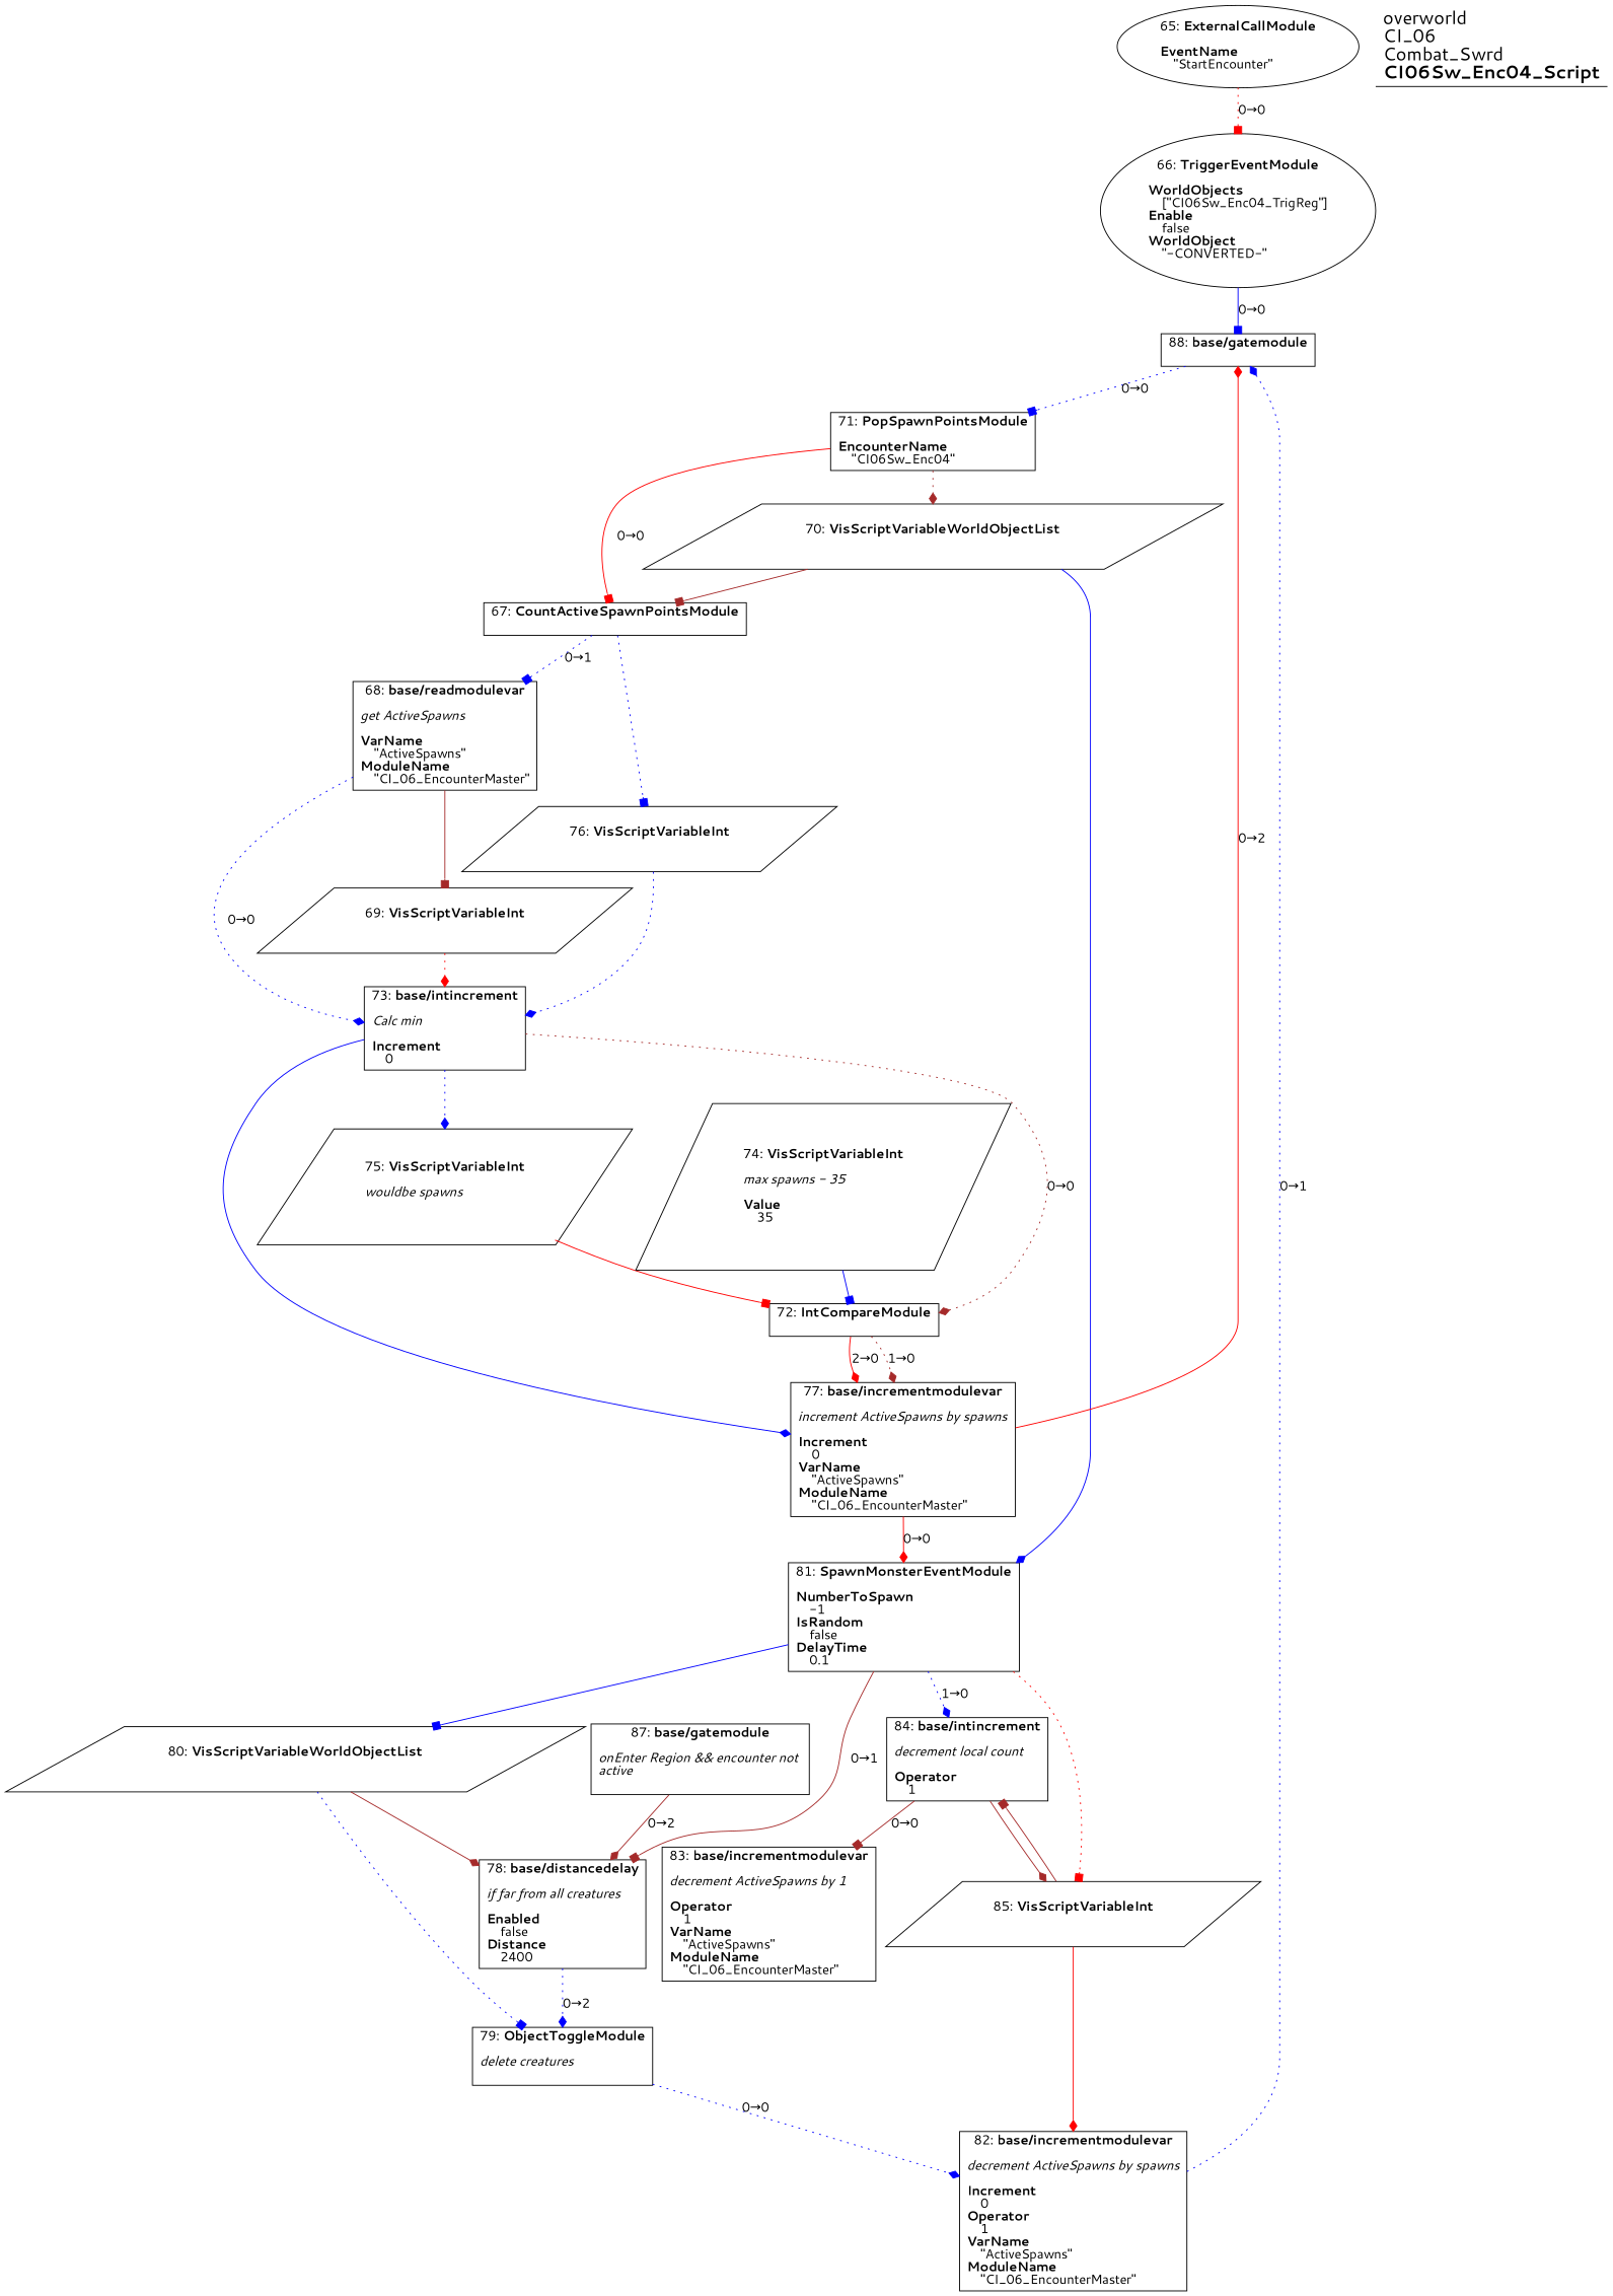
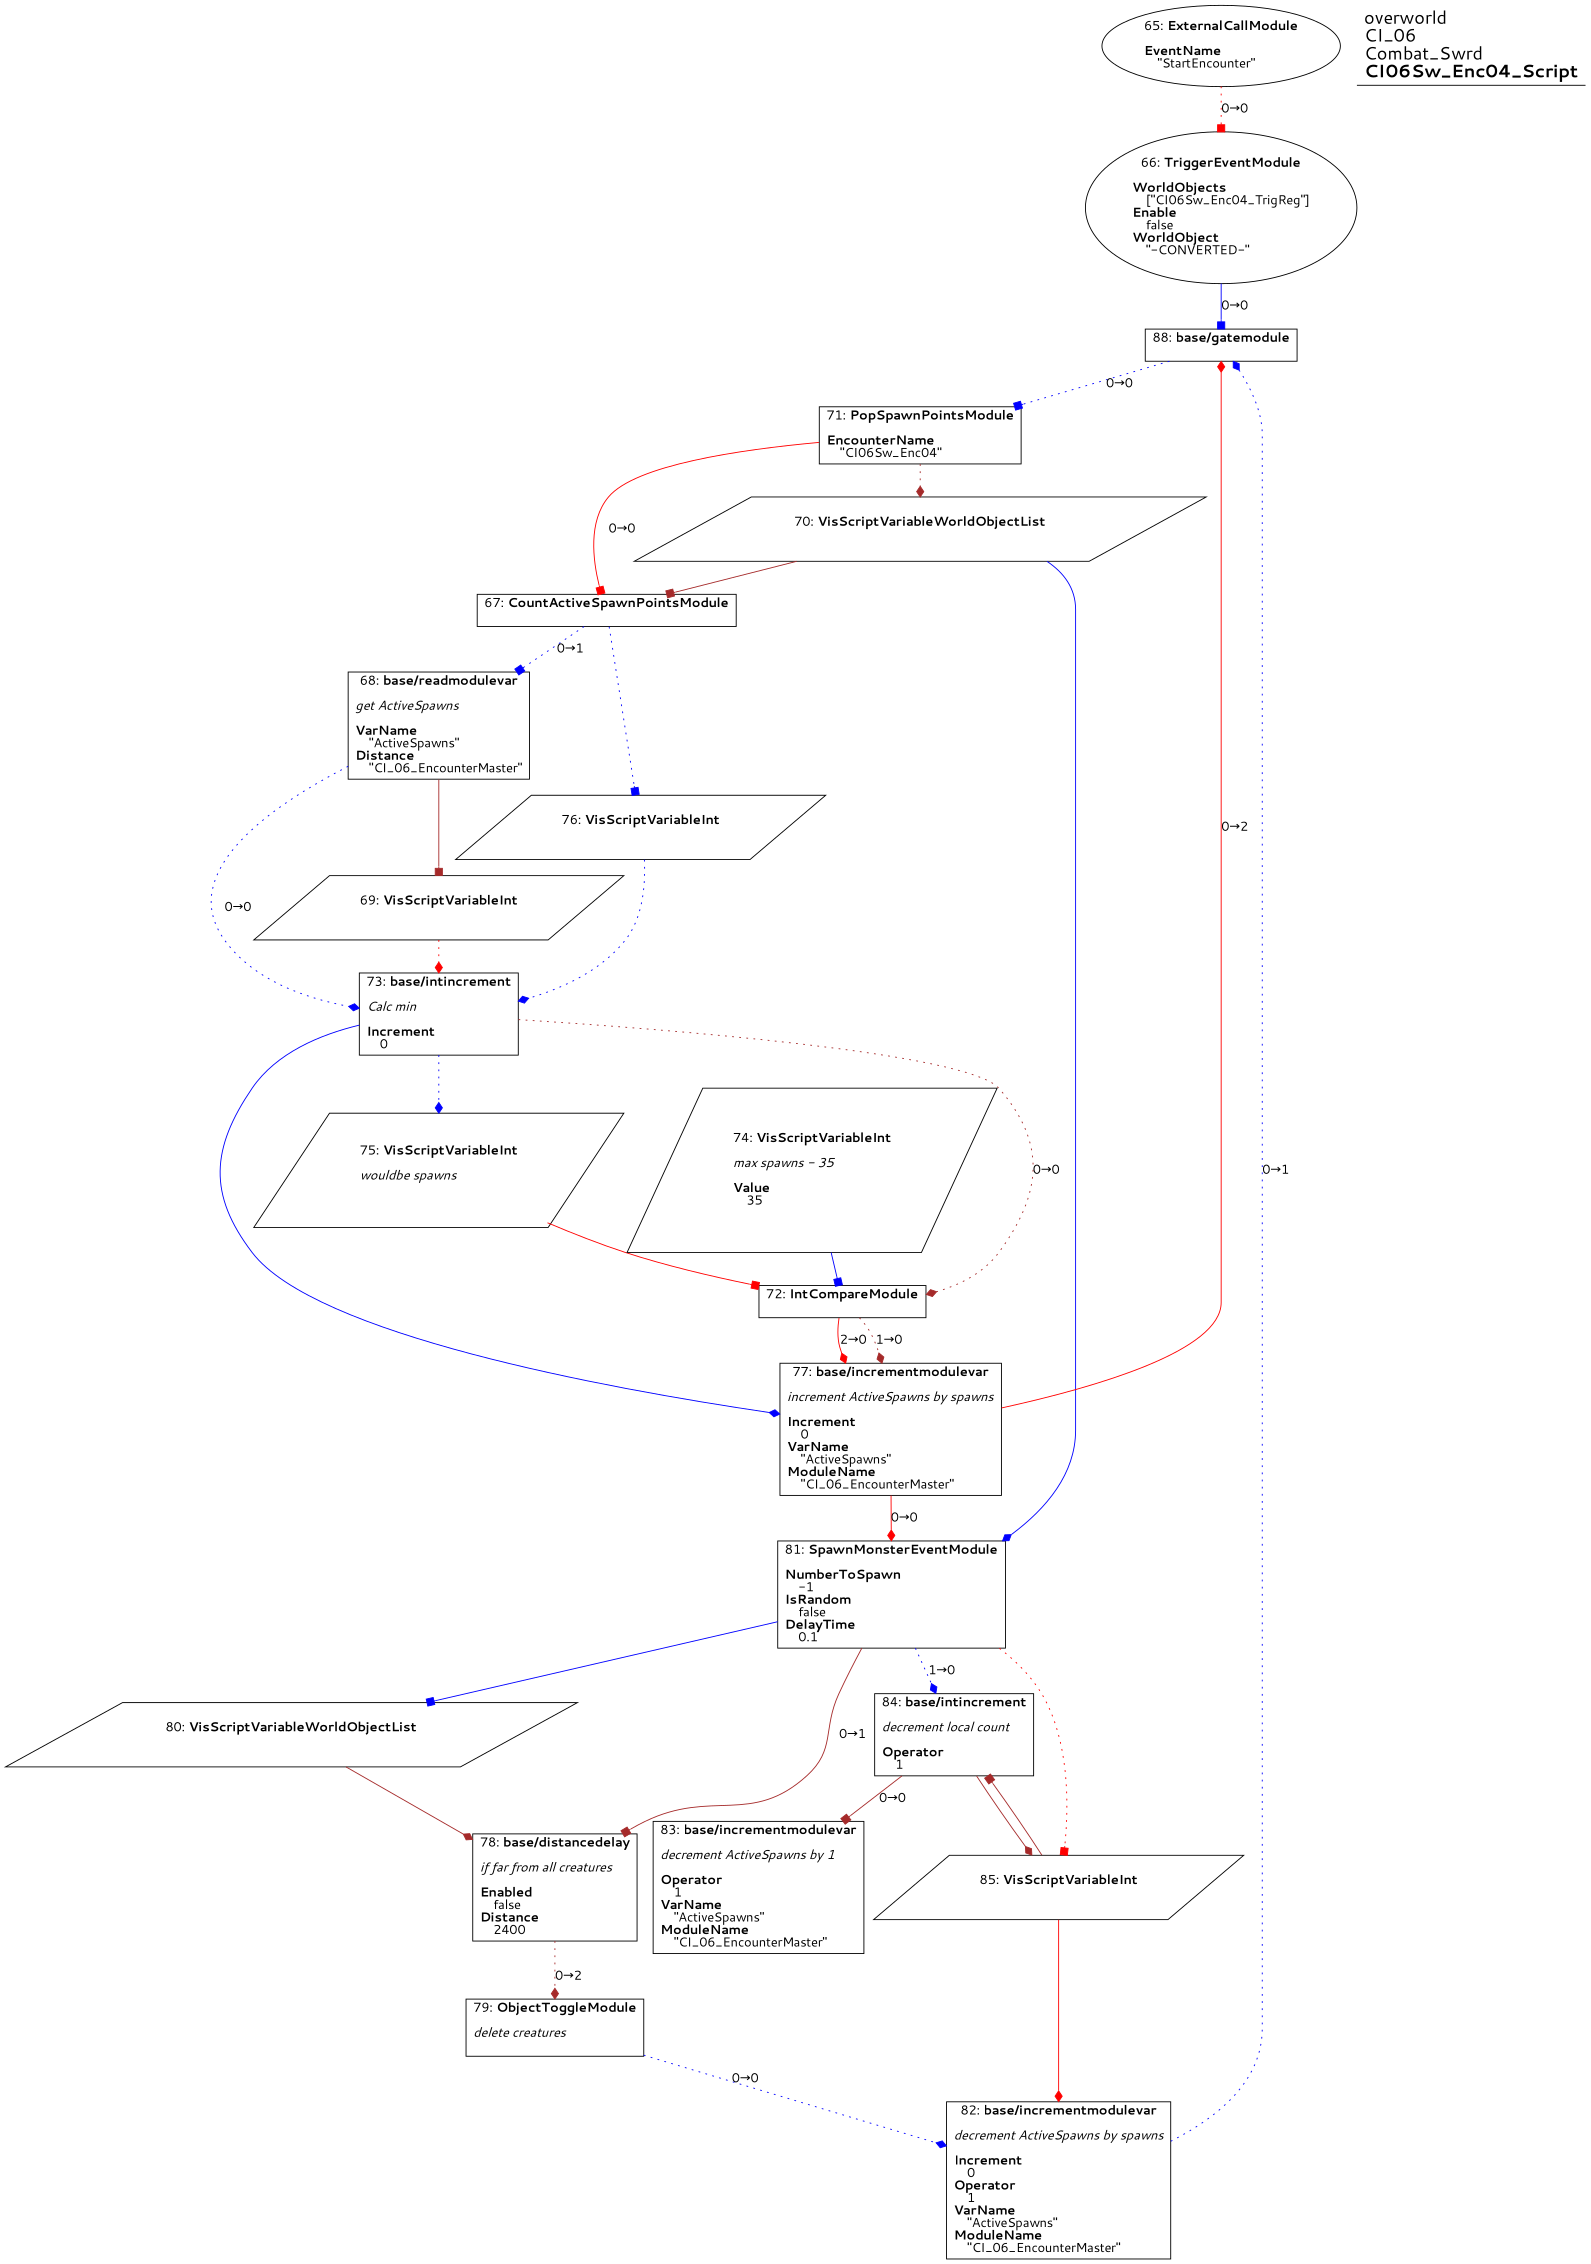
  digraph {
    fontname="Segoe UI"
    splines=spline
    node [fontname="Segoe UI" shape=box]
    edge [arrowhead=diamond color=blue fontname="Segoe UI" style=solid]
    n1 [label=<65: <b>ExternalCallModule</b><br/><br/><b>EventName</b><br align="left"/>    &quot;StartEncounter&quot;<br align="left"/>> shape=oval]
    n2 [label=<66: <b>TriggerEventModule</b><br/><br/><b>WorldObjects</b><br align="left"/>    [&quot;CI06Sw_Enc04_TrigReg&quot;]<br align="left"/><b>Enable</b><br align="left"/>    false<br align="left"/><b>WorldObject</b><br align="left"/>    &quot;-CONVERTED-&quot;<br align="left"/>> shape=oval]
    n3 [label=<88: <b>base/gatemodule</b><br/><br/>>]
    n4 [label=<71: <b>PopSpawnPointsModule</b><br/><br/><b>EncounterName</b><br align="left"/>    &quot;CI06Sw_Enc04&quot;<br align="left"/>>]
    n5 [label=<67: <b>CountActiveSpawnPointsModule</b><br/><br/>>]
    n6 [label=<70: <b>VisScriptVariableWorldObjectList</b><br/><br/>> shape=parallelogram]
-   n7 [label=<87: <b>base/gatemodule</b><br/><br/><i>onEnter Region &amp;&amp; encounter not <br align="left"/>active<br align="left"/></i><br align="left"/>>]
    n8 [label=<78: <b>base/distancedelay</b><br/><br/><i>if far from all creatures<br align="left"/></i><br align="left"/><b>Enabled</b><br align="left"/>    false<br align="left"/><b>Distance</b><br align="left"/>    2400<br align="left"/>>]
-   n9 [label=<68: <b>base/readmodulevar</b><br/><br/><i>get ActiveSpawns<br align="left"/></i><br align="left"/><b>VarName</b><br align="left"/>    &quot;ActiveSpawns&quot;<br align="left"/><b>ModuleName</b><br align="left"/>    &quot;CI_06_EncounterMaster&quot;<br align="left"/>>]
+   n9 [label=<68: <b>base/readmodulevar</b><br/><br/><i>get ActiveSpawns<br align="left"/></i><br align="left"/><b>VarName</b><br align="left"/>    &quot;ActiveSpawns&quot;<br align="left"/><b>Distance</b><br align="left"/>    &quot;CI_06_EncounterMaster&quot;<br align="left"/>>]
    n10 [label=<76: <b>VisScriptVariableInt</b><br/><br/>> shape=parallelogram]
    n11 [label=<73: <b>base/intincrement</b><br/><br/><i>Calc min<br align="left"/></i><br align="left"/><b>Increment</b><br align="left"/>    0<br align="left"/>>]
    n12 [label=<69: <b>VisScriptVariableInt</b><br/><br/>> shape=parallelogram]
    n13 [label=<77: <b>base/incrementmodulevar</b><br/><br/><i>increment ActiveSpawns by spawns<br align="left"/></i><br align="left"/><b>Increment</b><br align="left"/>    0<br align="left"/><b>VarName</b><br align="left"/>    &quot;ActiveSpawns&quot;<br align="left"/><b>ModuleName</b><br align="left"/>    &quot;CI_06_EncounterMaster&quot;<br align="left"/>>]
    n14 [label=<72: <b>IntCompareModule</b><br/><br/>>]
    n15 [label=<75: <b>VisScriptVariableInt</b><br/><br/><i>wouldbe spawns<br align="left"/></i><br align="left"/>> shape=parallelogram]
    n16 [label=<81: <b>SpawnMonsterEventModule</b><br/><br/><b>NumberToSpawn</b><br align="left"/>    -1<br align="left"/><b>IsRandom</b><br align="left"/>    false<br align="left"/><b>DelayTime</b><br align="left"/>    0.1<br align="left"/>>]
    n17 [label=<80: <b>VisScriptVariableWorldObjectList</b><br/><br/>> shape=parallelogram]
    n18 [label=<84: <b>base/intincrement</b><br/><br/><i>decrement local count<br align="left"/></i><br align="left"/><b>Operator</b><br align="left"/>    1<br align="left"/>>]
    n19 [label=<85: <b>VisScriptVariableInt</b><br/><br/>> shape=parallelogram]
    n20 [label=<74: <b>VisScriptVariableInt</b><br/><br/><i>max spawns - 35<br align="left"/></i><br align="left"/><b>Value</b><br align="left"/>    35<br align="left"/>> shape=parallelogram]
    n21 [label=<79: <b>ObjectToggleModule</b><br/><br/><i>delete creatures<br align="left"/></i><br align="left"/>>]
    n22 [label=<83: <b>base/incrementmodulevar</b><br/><br/><i>decrement ActiveSpawns by 1<br align="left"/></i><br align="left"/><b>Operator</b><br align="left"/>    1<br align="left"/><b>VarName</b><br align="left"/>    &quot;ActiveSpawns&quot;<br align="left"/><b>ModuleName</b><br align="left"/>    &quot;CI_06_EncounterMaster&quot;<br align="left"/>>]
    n23 [label=<82: <b>base/incrementmodulevar</b><br/><br/><i>decrement ActiveSpawns by spawns<br align="left"/></i><br align="left"/><b>Increment</b><br align="left"/>    0<br align="left"/><b>Operator</b><br align="left"/>    1<br align="left"/><b>VarName</b><br align="left"/>    &quot;ActiveSpawns&quot;<br align="left"/><b>ModuleName</b><br align="left"/>    &quot;CI_06_EncounterMaster&quot;<br align="left"/>>]
    n24 [label=<<font point-size="20">overworld<br align="left"/>CI_06<br align="left"/>Combat_Swrd<br align="left"/><b>CI06Sw_Enc04_Script</b><br align="left"/></font>> shape=underline]
    n1 -> n2 [arrowhead=box color=red label="0→0" style=dotted]
    n2 -> n3 [arrowhead=box label="0→0"]
    n3 -> n4 [arrowhead=box label="0→0" style=dotted]
    n4 -> n5 [arrowhead=box color=red label="0→0"]
    n4 -> n6 [color=brown style=dotted]
    n5 -> n9 [arrowhead=box label="0→1" style=dotted]
    n5 -> n10 [arrowhead=box style=dotted]
    n6 -> n5 [arrowhead=box color=brown]
    n6 -> n16
-   n7 -> n8 [color=brown label="0→2"]
-   n8 -> n21 [label="0→2" style=dotted]
+   n8 -> n21 [color=brown label="0→2" style=dotted]
    n9 -> n11 [label="0→0" style=dotted]
    n9 -> n12 [arrowhead=box color=brown]
    n10 -> n11 [style=dotted]
    n11 -> n13
    n11 -> n14 [color=brown label="0→0" style=dotted]
    n11 -> n15 [style=dotted]
    n12 -> n11 [color=red style=dotted]
    n13 -> n3 [color=red label="0→2"]
    n13 -> n16 [color=red label="0→0"]
    n14 -> n13 [color=brown label="1→0" style=dotted]
    n14 -> n13 [color=red label="2→0"]
    n15 -> n14 [arrowhead=box color=red]
    n16 -> n8 [arrowhead=box color=brown label="0→1"]
    n16 -> n17 [arrowhead=box]
    n16 -> n18 [label="1→0" style=dotted]
    n16 -> n19 [arrowhead=box color=red style=dotted]
    n17 -> n8 [color=brown]
-   n17 -> n21 [arrowhead=box style=dotted]
    n18 -> n19 [color=brown]
    n18 -> n22 [arrowhead=box color=brown label="0→0"]
    n19 -> n18 [arrowhead=box color=brown]
    n19 -> n23 [color=red]
    n20 -> n14 [arrowhead=box]
    n21 -> n23 [label="0→0" style=dotted]
    n23 -> n3 [label="0→1" style=dotted]
  }
